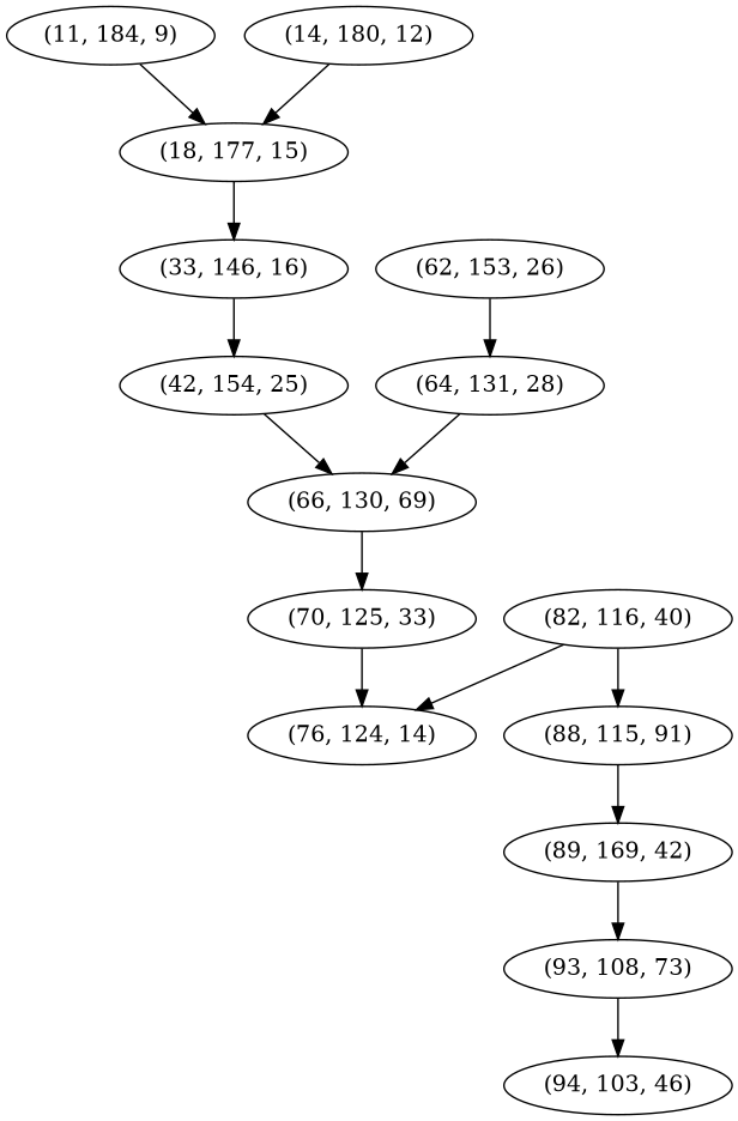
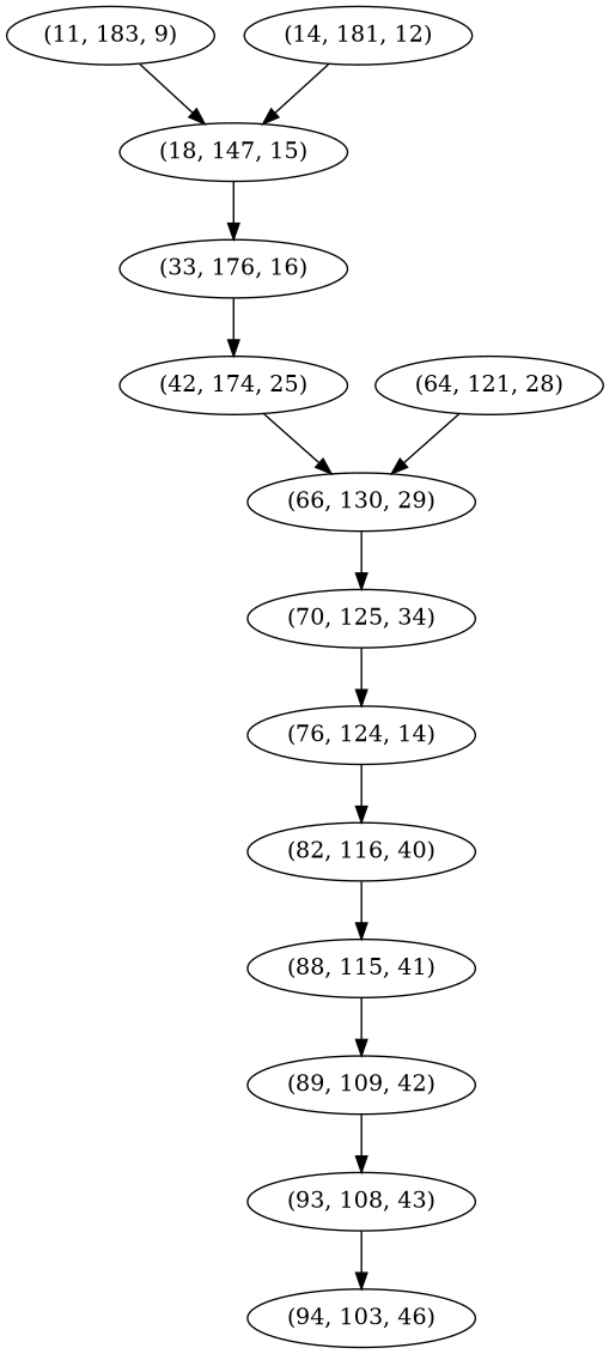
  digraph {
-   "(11, 184, 9)"
-   "(18, 177, 15)"
-   "(14, 180, 12)"
-   "(33, 176, 16)" [label="(33, 146, 16)"]
-   "(42, 154, 25)"
-   "(66, 130, 29)" [label="(66, 130, 69)"]
-   "(62, 153, 26)"
-   "(64, 131, 28)"
-   "(70, 125, 33)"
+   "(11, 184, 9)" [label="(11, 183, 9)"]
+   "(18, 177, 15)" [label="(18, 147, 15)"]
+   "(14, 180, 12)" [label="(14, 181, 12)"]
+   "(33, 176, 16)"
+   "(42, 154, 25)" [label="(42, 174, 25)"]
+   "(66, 130, 29)"
+   "(64, 131, 28)" [label="(64, 121, 28)"]
+   "(70, 125, 33)" [label="(70, 125, 34)"]
    n10 [label="(76, 124, 14)"]
    "(82, 116, 40)"
-   "(88, 115, 41)" [label="(88, 115, 91)"]
-   "(89, 109, 42)" [label="(89, 169, 42)"]
-   "(93, 108, 43)" [label="(93, 108, 73)"]
+   "(88, 115, 41)"
+   "(89, 109, 42)"
+   "(93, 108, 43)"
    n15 [label="(94, 103, 46)"]
    "(11, 184, 9)" -> "(18, 177, 15)"
    "(18, 177, 15)" -> "(33, 176, 16)"
    "(14, 180, 12)" -> "(18, 177, 15)"
    "(33, 176, 16)" -> "(42, 154, 25)"
    "(42, 154, 25)" -> "(66, 130, 29)"
    "(66, 130, 29)" -> "(70, 125, 33)"
-   "(62, 153, 26)" -> "(64, 131, 28)"
    "(64, 131, 28)" -> "(66, 130, 29)"
    "(70, 125, 33)" -> n10
-   "(82, 116, 40)" -> n10
+   n10 -> "(82, 116, 40)"
    "(82, 116, 40)" -> "(88, 115, 41)"
    "(88, 115, 41)" -> "(89, 109, 42)"
    "(89, 109, 42)" -> "(93, 108, 43)"
    "(93, 108, 43)" -> n15
  }
